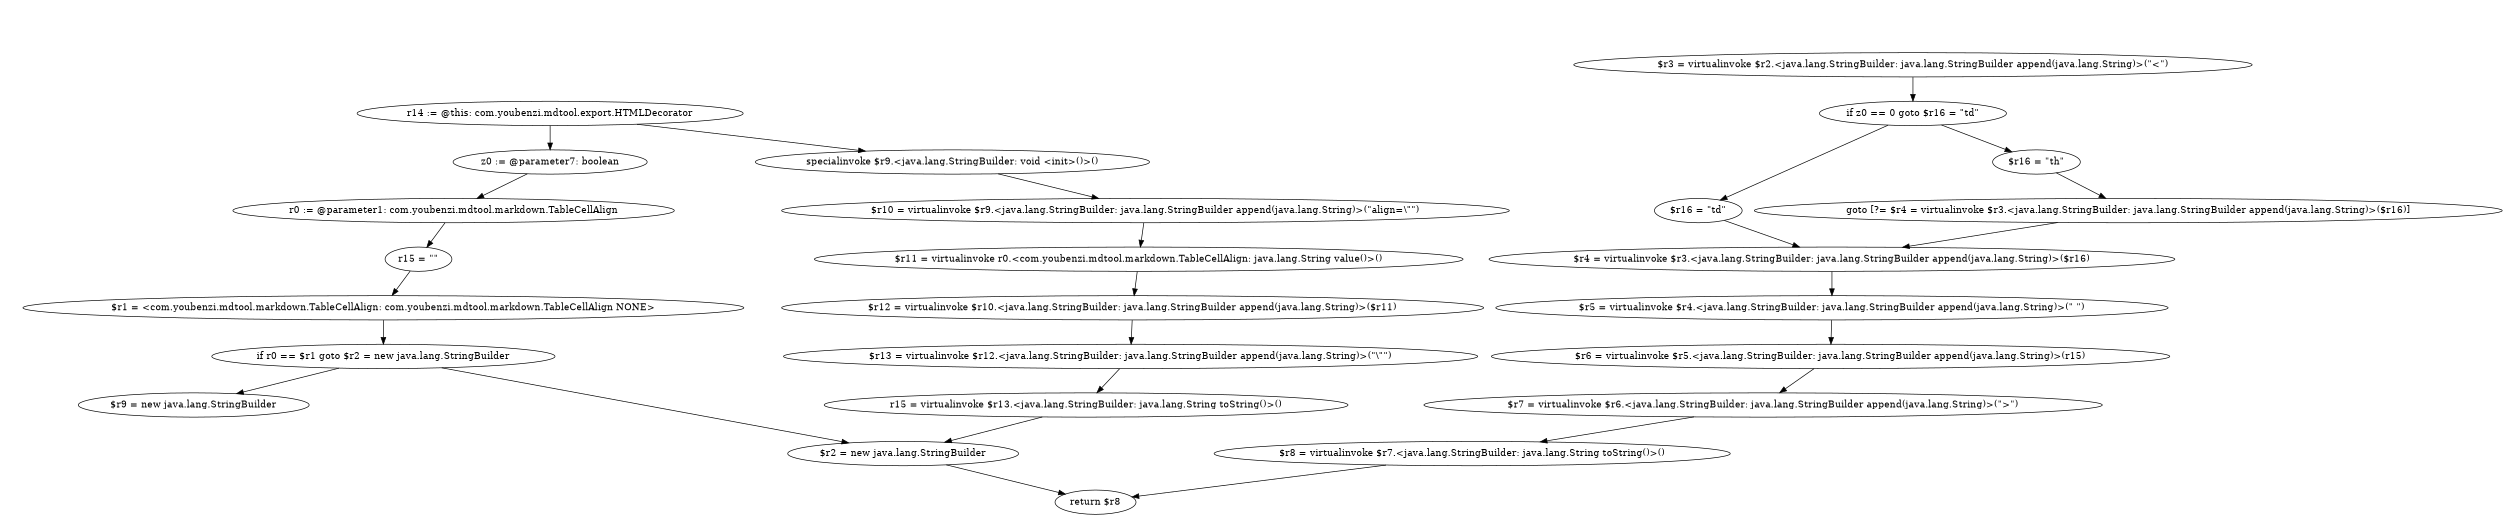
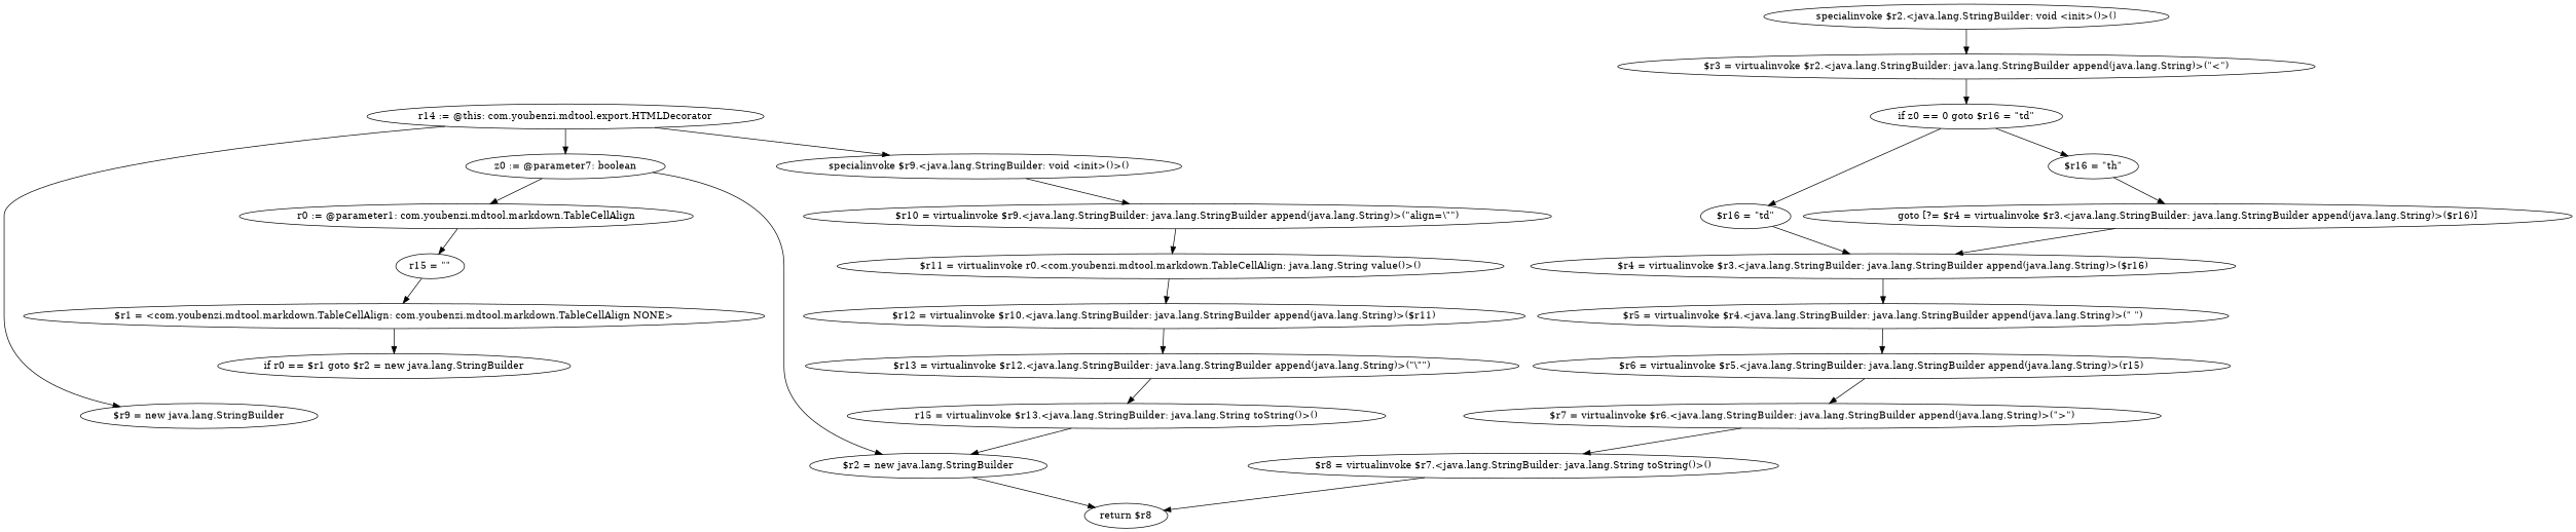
  digraph {
    n1 [label="z0 := @parameter7: boolean"]
    "r14 := @this: com.youbenzi.mdtool.export.HTMLDecorator"
    "specialinvoke $r9.<java.lang.StringBuilder: void <init>()>()"
    "r0 := @parameter1: com.youbenzi.mdtool.markdown.TableCellAlign"
    "r15 = \"\""
    "$r1 = <com.youbenzi.mdtool.markdown.TableCellAlign: com.youbenzi.mdtool.markdown.TableCellAlign NONE>"
    "if r0 == $r1 goto $r2 = new java.lang.StringBuilder"
    "$r9 = new java.lang.StringBuilder"
    "$r2 = new java.lang.StringBuilder"
    "return $r8"
    "$r10 = virtualinvoke $r9.<java.lang.StringBuilder: java.lang.StringBuilder append(java.lang.String)>(\"align=\\\"\")"
    "$r11 = virtualinvoke r0.<com.youbenzi.mdtool.markdown.TableCellAlign: java.lang.String value()>()"
    "$r12 = virtualinvoke $r10.<java.lang.StringBuilder: java.lang.StringBuilder append(java.lang.String)>($r11)"
    "$r13 = virtualinvoke $r12.<java.lang.StringBuilder: java.lang.StringBuilder append(java.lang.String)>(\"\\\"\")"
    "r15 = virtualinvoke $r13.<java.lang.StringBuilder: java.lang.String toString()>()"
+   "specialinvoke $r2.<java.lang.StringBuilder: void <init>()>()"
    "$r3 = virtualinvoke $r2.<java.lang.StringBuilder: java.lang.StringBuilder append(java.lang.String)>(\"<\")"
    "if z0 == 0 goto $r16 = \"td\""
    "$r16 = \"th\""
    "$r16 = \"td\""
    "goto [?= $r4 = virtualinvoke $r3.<java.lang.StringBuilder: java.lang.StringBuilder append(java.lang.String)>($r16)]"
    "$r4 = virtualinvoke $r3.<java.lang.StringBuilder: java.lang.StringBuilder append(java.lang.String)>($r16)"
    "$r5 = virtualinvoke $r4.<java.lang.StringBuilder: java.lang.StringBuilder append(java.lang.String)>(\" \")"
    "$r6 = virtualinvoke $r5.<java.lang.StringBuilder: java.lang.StringBuilder append(java.lang.String)>(r15)"
    "$r7 = virtualinvoke $r6.<java.lang.StringBuilder: java.lang.StringBuilder append(java.lang.String)>(\">\")"
    "$r8 = virtualinvoke $r7.<java.lang.StringBuilder: java.lang.String toString()>()"
    n1 -> "r0 := @parameter1: com.youbenzi.mdtool.markdown.TableCellAlign"
    "r14 := @this: com.youbenzi.mdtool.export.HTMLDecorator" -> n1
    "r14 := @this: com.youbenzi.mdtool.export.HTMLDecorator" -> "specialinvoke $r9.<java.lang.StringBuilder: void <init>()>()"
    "specialinvoke $r9.<java.lang.StringBuilder: void <init>()>()" -> "$r10 = virtualinvoke $r9.<java.lang.StringBuilder: java.lang.StringBuilder append(java.lang.String)>(\"align=\\\"\")"
    "r0 := @parameter1: com.youbenzi.mdtool.markdown.TableCellAlign" -> "r15 = \"\""
    "r15 = \"\"" -> "$r1 = <com.youbenzi.mdtool.markdown.TableCellAlign: com.youbenzi.mdtool.markdown.TableCellAlign NONE>"
    "$r1 = <com.youbenzi.mdtool.markdown.TableCellAlign: com.youbenzi.mdtool.markdown.TableCellAlign NONE>" -> "if r0 == $r1 goto $r2 = new java.lang.StringBuilder"
-   "if r0 == $r1 goto $r2 = new java.lang.StringBuilder" -> "$r9 = new java.lang.StringBuilder"
-   "if r0 == $r1 goto $r2 = new java.lang.StringBuilder" -> "$r2 = new java.lang.StringBuilder"
+   "r14 := @this: com.youbenzi.mdtool.export.HTMLDecorator" -> "$r9 = new java.lang.StringBuilder"
+   n1 -> "$r2 = new java.lang.StringBuilder"
    "$r2 = new java.lang.StringBuilder" -> "return $r8"
    "$r10 = virtualinvoke $r9.<java.lang.StringBuilder: java.lang.StringBuilder append(java.lang.String)>(\"align=\\\"\")" -> "$r11 = virtualinvoke r0.<com.youbenzi.mdtool.markdown.TableCellAlign: java.lang.String value()>()"
    "$r11 = virtualinvoke r0.<com.youbenzi.mdtool.markdown.TableCellAlign: java.lang.String value()>()" -> "$r12 = virtualinvoke $r10.<java.lang.StringBuilder: java.lang.StringBuilder append(java.lang.String)>($r11)"
    "$r12 = virtualinvoke $r10.<java.lang.StringBuilder: java.lang.StringBuilder append(java.lang.String)>($r11)" -> "$r13 = virtualinvoke $r12.<java.lang.StringBuilder: java.lang.StringBuilder append(java.lang.String)>(\"\\\"\")"
    "$r13 = virtualinvoke $r12.<java.lang.StringBuilder: java.lang.StringBuilder append(java.lang.String)>(\"\\\"\")" -> "r15 = virtualinvoke $r13.<java.lang.StringBuilder: java.lang.String toString()>()"
    "r15 = virtualinvoke $r13.<java.lang.StringBuilder: java.lang.String toString()>()" -> "$r2 = new java.lang.StringBuilder"
+   "specialinvoke $r2.<java.lang.StringBuilder: void <init>()>()" -> "$r3 = virtualinvoke $r2.<java.lang.StringBuilder: java.lang.StringBuilder append(java.lang.String)>(\"<\")"
    "$r3 = virtualinvoke $r2.<java.lang.StringBuilder: java.lang.StringBuilder append(java.lang.String)>(\"<\")" -> "if z0 == 0 goto $r16 = \"td\""
    "if z0 == 0 goto $r16 = \"td\"" -> "$r16 = \"th\""
    "if z0 == 0 goto $r16 = \"td\"" -> "$r16 = \"td\""
    "$r16 = \"th\"" -> "goto [?= $r4 = virtualinvoke $r3.<java.lang.StringBuilder: java.lang.StringBuilder append(java.lang.String)>($r16)]"
    "$r16 = \"td\"" -> "$r4 = virtualinvoke $r3.<java.lang.StringBuilder: java.lang.StringBuilder append(java.lang.String)>($r16)"
    "goto [?= $r4 = virtualinvoke $r3.<java.lang.StringBuilder: java.lang.StringBuilder append(java.lang.String)>($r16)]" -> "$r4 = virtualinvoke $r3.<java.lang.StringBuilder: java.lang.StringBuilder append(java.lang.String)>($r16)"
    "$r4 = virtualinvoke $r3.<java.lang.StringBuilder: java.lang.StringBuilder append(java.lang.String)>($r16)" -> "$r5 = virtualinvoke $r4.<java.lang.StringBuilder: java.lang.StringBuilder append(java.lang.String)>(\" \")"
    "$r5 = virtualinvoke $r4.<java.lang.StringBuilder: java.lang.StringBuilder append(java.lang.String)>(\" \")" -> "$r6 = virtualinvoke $r5.<java.lang.StringBuilder: java.lang.StringBuilder append(java.lang.String)>(r15)"
    "$r6 = virtualinvoke $r5.<java.lang.StringBuilder: java.lang.StringBuilder append(java.lang.String)>(r15)" -> "$r7 = virtualinvoke $r6.<java.lang.StringBuilder: java.lang.StringBuilder append(java.lang.String)>(\">\")"
    "$r7 = virtualinvoke $r6.<java.lang.StringBuilder: java.lang.StringBuilder append(java.lang.String)>(\">\")" -> "$r8 = virtualinvoke $r7.<java.lang.StringBuilder: java.lang.String toString()>()"
    "$r8 = virtualinvoke $r7.<java.lang.StringBuilder: java.lang.String toString()>()" -> "return $r8"
  }
